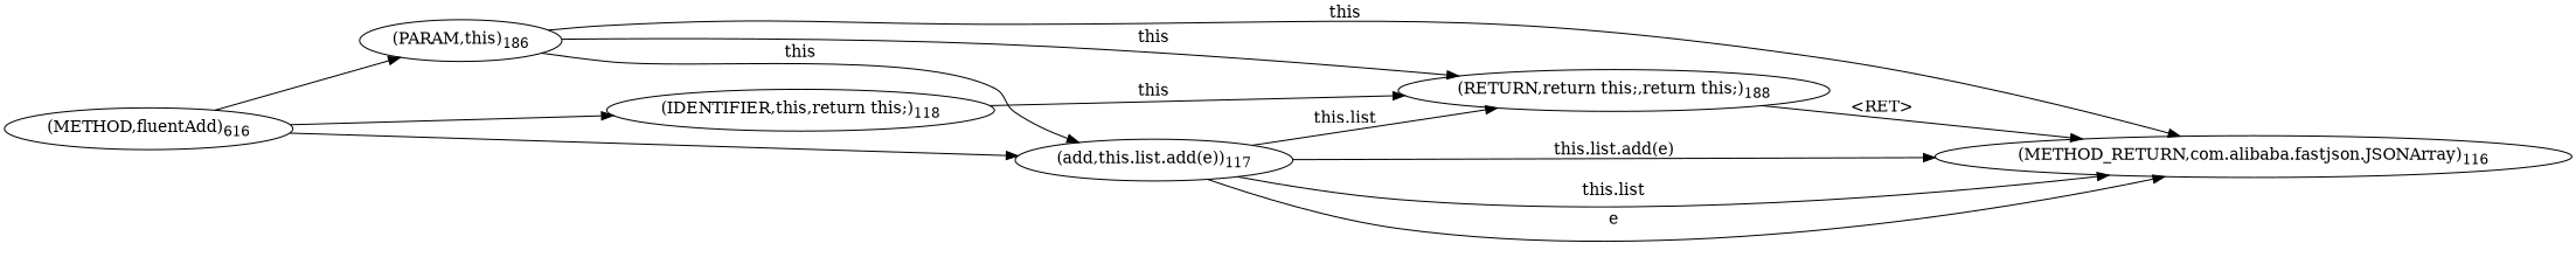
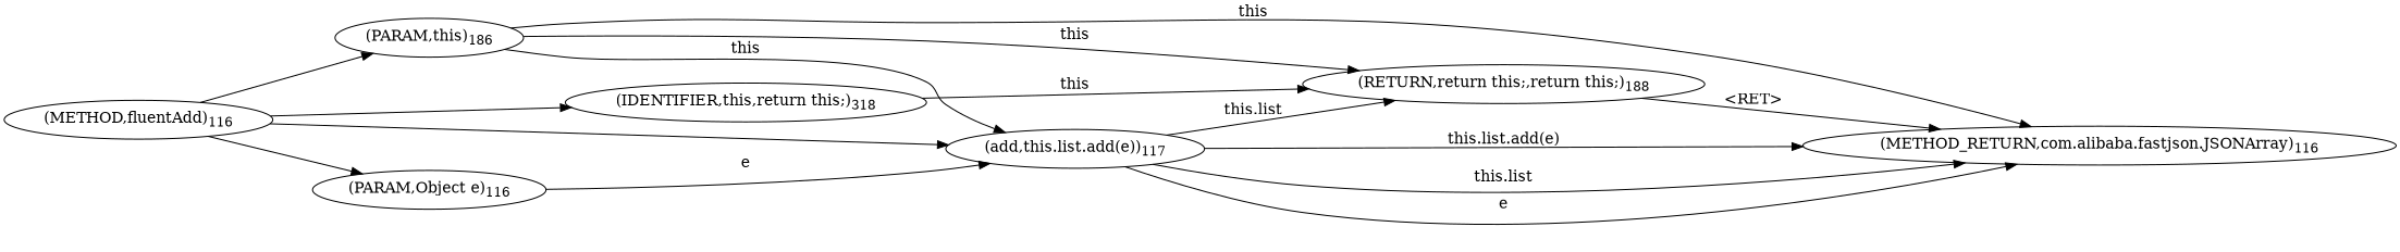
  digraph {
    rankdir=LR
-   n1 [label=<(METHOD,fluentAdd)<SUB>616</SUB>>]
+   n1 [label=<(METHOD,fluentAdd)<SUB>116</SUB>>]
    n2 [label=<(PARAM,this)<SUB>186</SUB>>]
+   n3 [label=<(PARAM,Object e)<SUB>116</SUB>>]
    n4 [label=<(add,this.list.add(e))<SUB>117</SUB>>]
-   n5 [label=<(IDENTIFIER,this,return this;)<SUB>118</SUB>>]
+   n5 [label=<(IDENTIFIER,this,return this;)<SUB>318</SUB>>]
    n6 [label=<(METHOD_RETURN,com.alibaba.fastjson.JSONArray)<SUB>116</SUB>>]
    n7 [label=<(RETURN,return this;,return this;)<SUB>188</SUB>>]
    n1 -> n2
+   n1 -> n3
    n1 -> n4
    n1 -> n5
    n2 -> n4 [label=this]
    n2 -> n6 [label=this]
    n2 -> n7 [label=this]
+   n3 -> n4 [label=e]
    n4 -> n6 [label="this.list"]
    n4 -> n6 [label=e]
    n4 -> n6 [label="this.list.add(e)"]
    n4 -> n7 [label="this.list"]
    n5 -> n7 [label=this]
    n7 -> n6 [label="&lt;RET&gt;"]
  }
